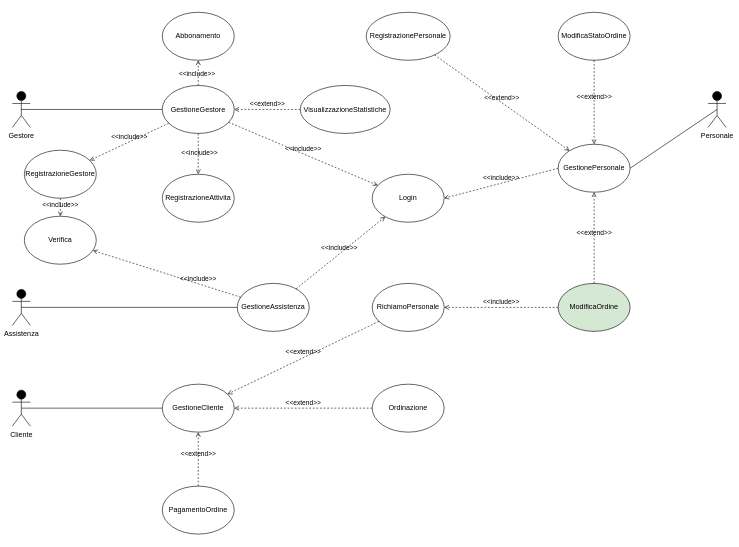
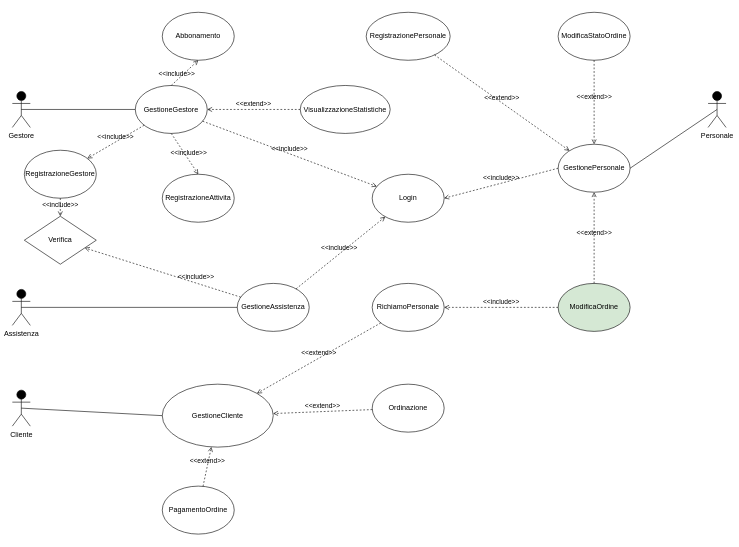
  <mxCell id="0" />
  <mxCell id="1" parent="0" />
  <mxCell id="2" value="Gestore" style="shape=umlActor;html=1;verticalLabelPosition=bottom;verticalAlign=top;align=center;fillColor=#000000;" vertex="1" parent="1"><mxGeometry x="20" y="152" width="30" height="60" as="geometry" /></mxCell>
  <mxCell id="3" value="Cliente" style="shape=umlActor;html=1;verticalLabelPosition=bottom;verticalAlign=top;align=center;fillColor=#000000;" vertex="1" parent="1"><mxGeometry x="20" y="650" width="30" height="60" as="geometry" /></mxCell>
  <mxCell id="4" value="Personale" style="shape=umlActor;html=1;verticalLabelPosition=bottom;verticalAlign=top;align=center;fillColor=#000000;" vertex="1" parent="1"><mxGeometry x="1180" y="152" width="30" height="60" as="geometry" /></mxCell>
  <mxCell id="5" value="Assistenza" style="shape=umlActor;verticalLabelPosition=bottom;verticalAlign=top;html=1;outlineConnect=0;fillColor=#000000;" vertex="1" parent="1"><mxGeometry x="20" y="482" width="30" height="60" as="geometry" /></mxCell>
- <mxCell id="6" value="GestioneGestore" style="ellipse;whiteSpace=wrap;html=1;fillColor=#FFFFFF;" vertex="1" parent="1"><mxGeometry x="270" y="142" width="120" height="80" as="geometry" /></mxCell>
+ <mxCell id="6" value="GestioneGestore" style="ellipse;whiteSpace=wrap;html=1;fillColor=#FFFFFF;" vertex="1" parent="1"><mxGeometry x="225" y="142" width="120" height="80" as="geometry" /></mxCell>
  <mxCell id="7" value="Login" style="ellipse;whiteSpace=wrap;html=1;fillColor=#FFFFFF;" vertex="1" parent="1"><mxGeometry x="620" y="290" width="120" height="80" as="geometry" /></mxCell>
  <mxCell id="8" value="RegistrazioneGestore" style="ellipse;whiteSpace=wrap;html=1;fillColor=#FFFFFF;" vertex="1" parent="1"><mxGeometry x="40" y="250" width="120" height="80" as="geometry" /></mxCell>
  <mxCell id="9" value="GestionePersonale" style="ellipse;whiteSpace=wrap;html=1;fillColor=#FFFFFF;" vertex="1" parent="1"><mxGeometry x="930" y="240" width="120" height="80" as="geometry" /></mxCell>
  <mxCell id="10" value="&amp;lt;&amp;lt;include&amp;gt;&amp;gt;" style="html=1;verticalAlign=bottom;labelBackgroundColor=none;endArrow=open;endFill=0;dashed=1;rounded=0;exitX=0;exitY=0.5;exitDx=0;exitDy=0;entryX=1;entryY=0.5;entryDx=0;entryDy=0;" edge="1" parent="1" source="9" target="7"><mxGeometry width="160" relative="1" as="geometry"><mxPoint x="530" y="60" as="sourcePoint" /><mxPoint x="690" y="60" as="targetPoint" /></mxGeometry></mxCell>
  <mxCell id="11" value="&amp;lt;&amp;lt;include&amp;gt;&amp;gt;" style="html=1;verticalAlign=bottom;labelBackgroundColor=none;endArrow=open;endFill=0;dashed=1;rounded=0;" edge="1" parent="1" source="6" target="7"><mxGeometry width="160" relative="1" as="geometry"><mxPoint x="320" y="120" as="sourcePoint" /><mxPoint x="480" y="120" as="targetPoint" /></mxGeometry></mxCell>
  <mxCell id="12" value="&amp;lt;&amp;lt;include&amp;gt;&amp;gt;" style="html=1;verticalAlign=bottom;labelBackgroundColor=none;endArrow=open;endFill=0;dashed=1;rounded=0;" edge="1" parent="1" source="6" target="8"><mxGeometry width="160" relative="1" as="geometry"><mxPoint x="327.426" y="163.716" as="sourcePoint" /><mxPoint x="417.574" y="118.284" as="targetPoint" /></mxGeometry></mxCell>
  <mxCell id="13" value="" style="endArrow=none;html=1;rounded=0;entryX=0.5;entryY=0.5;entryDx=0;entryDy=0;entryPerimeter=0;exitX=0;exitY=0.5;exitDx=0;exitDy=0;" edge="1" parent="1" source="6" target="2"><mxGeometry width="50" height="50" relative="1" as="geometry"><mxPoint x="370" y="240" as="sourcePoint" /><mxPoint x="420" y="190" as="targetPoint" /></mxGeometry></mxCell>
  <mxCell id="14" value="" style="endArrow=none;html=1;rounded=0;entryX=0.5;entryY=0.5;entryDx=0;entryDy=0;entryPerimeter=0;exitX=1;exitY=0.5;exitDx=0;exitDy=0;" edge="1" parent="1" source="9" target="4"><mxGeometry width="50" height="50" relative="1" as="geometry"><mxPoint x="430" y="480" as="sourcePoint" /><mxPoint x="480" y="430" as="targetPoint" /></mxGeometry></mxCell>
- <mxCell id="15" value="GestioneCliente" style="ellipse;whiteSpace=wrap;html=1;fillColor=#FFFFFF;" vertex="1" parent="1"><mxGeometry x="270" y="640" width="120" height="80" as="geometry" /></mxCell>
+ <mxCell id="15" value="GestioneCliente" style="ellipse;whiteSpace=wrap;html=1;fillColor=#FFFFFF;" vertex="1" parent="1"><mxGeometry x="270" y="640" width="185" height="105" as="geometry" /></mxCell>
  <mxCell id="16" value="" style="endArrow=none;html=1;rounded=0;exitX=0.5;exitY=0.5;exitDx=0;exitDy=0;exitPerimeter=0;entryX=0;entryY=0.5;entryDx=0;entryDy=0;" edge="1" parent="1" source="3" target="15"><mxGeometry width="50" height="50" relative="1" as="geometry"><mxPoint x="430" y="503" as="sourcePoint" /><mxPoint x="480" y="453" as="targetPoint" /></mxGeometry></mxCell>
  <mxCell id="17" value="GestioneAssistenza" style="ellipse;whiteSpace=wrap;html=1;fillColor=#FFFFFF;" vertex="1" parent="1"><mxGeometry x="395" y="472" width="120" height="80" as="geometry" /></mxCell>
  <mxCell id="18" value="" style="endArrow=none;html=1;rounded=0;exitX=0.5;exitY=0.5;exitDx=0;exitDy=0;exitPerimeter=0;entryX=0;entryY=0.5;entryDx=0;entryDy=0;" edge="1" parent="1" source="5" target="17"><mxGeometry width="50" height="50" relative="1" as="geometry"><mxPoint x="430" y="480" as="sourcePoint" /><mxPoint x="480" y="430" as="targetPoint" /></mxGeometry></mxCell>
  <mxCell id="19" value="&amp;lt;&amp;lt;include&amp;gt;&amp;gt;" style="html=1;verticalAlign=bottom;labelBackgroundColor=none;endArrow=open;endFill=0;dashed=1;rounded=0;" edge="1" parent="1" source="17" target="20"><mxGeometry x="-0.429" width="160" relative="1" as="geometry"><mxPoint x="360" y="680" as="sourcePoint" /><mxPoint x="520" y="680" as="targetPoint" /><mxPoint as="offset" /></mxGeometry></mxCell>
- <mxCell id="20" value="Verifica" style="ellipse;whiteSpace=wrap;html=1;fillColor=#FFFFFF;" vertex="1" parent="1"><mxGeometry x="40" y="360" width="120" height="80" as="geometry" /></mxCell>
+ <mxCell id="20" value="Verifica" style="rhombus;whiteSpace=wrap;html=1;fillColor=#FFFFFF;" vertex="1" parent="1"><mxGeometry x="40" y="360" width="120" height="80" as="geometry" /></mxCell>
  <mxCell id="21" value="&amp;lt;&amp;lt;include&amp;gt;&amp;gt;" style="html=1;verticalAlign=bottom;labelBackgroundColor=none;endArrow=open;endFill=0;dashed=1;rounded=0;" edge="1" parent="1" source="17" target="7"><mxGeometry x="-0.024" y="1" width="160" relative="1" as="geometry"><mxPoint x="510" y="330" as="sourcePoint" /><mxPoint x="670" y="330" as="targetPoint" /><Array as="points" /><mxPoint as="offset" /></mxGeometry></mxCell>
  <mxCell id="22" value="Abbonamento" style="ellipse;whiteSpace=wrap;html=1;fillColor=#FFFFFF;" vertex="1" parent="1"><mxGeometry x="270" y="20" width="120" height="80" as="geometry" /></mxCell>
  <mxCell id="23" value="&amp;lt;&amp;lt;include&amp;gt;&amp;gt;" style="html=1;verticalAlign=bottom;labelBackgroundColor=none;endArrow=open;endFill=0;dashed=1;rounded=0;exitX=0.5;exitY=0;exitDx=0;exitDy=0;entryX=0.5;entryY=1;entryDx=0;entryDy=0;" edge="1" parent="1" source="6" target="22"><mxGeometry x="-0.532" y="2" width="160" relative="1" as="geometry"><mxPoint x="360" y="330" as="sourcePoint" /><mxPoint x="520" y="330" as="targetPoint" /><mxPoint as="offset" /></mxGeometry></mxCell>
  <mxCell id="24" value="RegistrazioneAttivita" style="ellipse;whiteSpace=wrap;html=1;fillColor=#FFFFFF;" vertex="1" parent="1"><mxGeometry x="270" y="290" width="120" height="80" as="geometry" /></mxCell>
  <mxCell id="25" value="&amp;lt;&amp;lt;include&amp;gt;&amp;gt;" style="html=1;verticalAlign=bottom;labelBackgroundColor=none;endArrow=open;endFill=0;dashed=1;rounded=0;exitX=0.5;exitY=1;exitDx=0;exitDy=0;entryX=0.5;entryY=0;entryDx=0;entryDy=0;" edge="1" parent="1" target="24" source="6"><mxGeometry x="0.232" y="2" width="160" relative="1" as="geometry"><mxPoint x="335" y="270" as="sourcePoint" /><mxPoint x="520" y="418" as="targetPoint" /><mxPoint as="offset" /></mxGeometry></mxCell>
  <mxCell id="26" value="RegistrazionePersonale" style="ellipse;whiteSpace=wrap;html=1;fillColor=#FFFFFF;" vertex="1" parent="1"><mxGeometry x="610" y="20" width="140" height="80" as="geometry" /></mxCell>
  <mxCell id="27" value="VisualizzazioneStatistiche" style="ellipse;whiteSpace=wrap;html=1;fillColor=#FFFFFF;" vertex="1" parent="1"><mxGeometry x="500" y="142" width="150" height="80" as="geometry" /></mxCell>
  <mxCell id="28" value="Ordinazione" style="ellipse;whiteSpace=wrap;html=1;fillColor=#FFFFFF;" vertex="1" parent="1"><mxGeometry x="620" y="640" width="120" height="80" as="geometry" /></mxCell>
  <mxCell id="29" value="PagamentoOrdine" style="ellipse;whiteSpace=wrap;html=1;fillColor=#FFFFFF;" vertex="1" parent="1"><mxGeometry x="270" y="810" width="120" height="80" as="geometry" /></mxCell>
  <mxCell id="30" value="&amp;lt;&amp;lt;extend&amp;gt;&amp;gt;" style="html=1;verticalAlign=bottom;labelBackgroundColor=none;endArrow=open;endFill=0;dashed=1;rounded=0;" edge="1" parent="1" source="27" target="6"><mxGeometry width="160" relative="1" as="geometry"><mxPoint x="520" y="210" as="sourcePoint" /><mxPoint x="705" y="192" as="targetPoint" /></mxGeometry></mxCell>
  <mxCell id="31" value="&amp;lt;&amp;lt;extend&amp;gt;&amp;gt;" style="html=1;verticalAlign=bottom;labelBackgroundColor=none;endArrow=open;endFill=0;dashed=1;rounded=0;" edge="1" parent="1" source="29" target="15"><mxGeometry width="160" relative="1" as="geometry"><mxPoint x="510" y="620" as="sourcePoint" /><mxPoint x="670" y="620" as="targetPoint" /></mxGeometry></mxCell>
  <mxCell id="32" value="&amp;lt;&amp;lt;include&amp;gt;&amp;gt;" style="html=1;verticalAlign=bottom;labelBackgroundColor=none;endArrow=open;endFill=0;dashed=1;rounded=0;exitX=0.5;exitY=1;exitDx=0;exitDy=0;entryX=0.5;entryY=0;entryDx=0;entryDy=0;" edge="1" parent="1" source="8" target="20"><mxGeometry x="0.333" width="160" relative="1" as="geometry"><mxPoint x="160" y="340" as="sourcePoint" /><mxPoint x="320" y="340" as="targetPoint" /><mxPoint as="offset" /></mxGeometry></mxCell>
  <mxCell id="33" value="RichiamoPersonale" style="ellipse;whiteSpace=wrap;html=1;fillColor=#FFFFFF;" vertex="1" parent="1"><mxGeometry x="620" y="472" width="120" height="80" as="geometry" /></mxCell>
  <mxCell id="34" value="&amp;lt;&amp;lt;extend&amp;gt;&amp;gt;" style="html=1;verticalAlign=bottom;labelBackgroundColor=none;endArrow=open;endFill=0;dashed=1;rounded=0;" edge="1" parent="1" source="33" target="15"><mxGeometry width="160" relative="1" as="geometry"><mxPoint x="280" y="800" as="sourcePoint" /><mxPoint x="440" y="800" as="targetPoint" /></mxGeometry></mxCell>
  <mxCell id="35" value="ModificaOrdine" style="ellipse;whiteSpace=wrap;html=1;fillColor=#d5e8d4;" vertex="1" parent="1"><mxGeometry x="930" y="472" width="120" height="80" as="geometry" /></mxCell>
  <mxCell id="36" value="&amp;lt;&amp;lt;extend&amp;gt;&amp;gt;" style="html=1;verticalAlign=bottom;labelBackgroundColor=none;endArrow=open;endFill=0;dashed=1;rounded=0;" edge="1" parent="1" source="35" target="9"><mxGeometry width="160" relative="1" as="geometry"><mxPoint x="1050" y="270" as="sourcePoint" /><mxPoint x="1210" y="270" as="targetPoint" /></mxGeometry></mxCell>
  <mxCell id="37" value="&amp;lt;&amp;lt;include&amp;gt;&amp;gt;" style="html=1;verticalAlign=bottom;labelBackgroundColor=none;endArrow=open;endFill=0;dashed=1;rounded=0;exitX=0;exitY=0.5;exitDx=0;exitDy=0;entryX=1;entryY=0.5;entryDx=0;entryDy=0;" edge="1" parent="1" source="35" target="33"><mxGeometry width="160" relative="1" as="geometry"><mxPoint x="930" y="480" as="sourcePoint" /><mxPoint x="1090" y="480" as="targetPoint" /></mxGeometry></mxCell>
  <mxCell id="38" value="ModificaStatoOrdine" style="ellipse;whiteSpace=wrap;html=1;fillColor=#FFFFFF;" vertex="1" parent="1"><mxGeometry x="930" y="20" width="120" height="80" as="geometry" /></mxCell>
  <mxCell id="39" value="&amp;lt;&amp;lt;extend&amp;gt;&amp;gt;" style="html=1;verticalAlign=bottom;labelBackgroundColor=none;endArrow=open;endFill=0;dashed=1;rounded=0;" edge="1" parent="1" source="38" target="9"><mxGeometry width="160" relative="1" as="geometry"><mxPoint x="1080" y="320" as="sourcePoint" /><mxPoint x="1240" y="320" as="targetPoint" /></mxGeometry></mxCell>
  <mxCell id="40" value="&amp;lt;&amp;lt;extend&amp;gt;&amp;gt;" style="html=1;verticalAlign=bottom;labelBackgroundColor=none;endArrow=open;endFill=0;dashed=1;rounded=0;" edge="1" parent="1" source="28" target="15"><mxGeometry width="160" relative="1" as="geometry"><mxPoint x="330" y="760" as="sourcePoint" /><mxPoint x="490" y="760" as="targetPoint" /></mxGeometry></mxCell>
  <mxCell id="41" value="&amp;lt;&amp;lt;extend&amp;gt;&amp;gt;" style="html=1;verticalAlign=bottom;labelBackgroundColor=none;endArrow=open;endFill=0;dashed=1;rounded=0;" edge="1" parent="1" source="26" target="9"><mxGeometry width="160" relative="1" as="geometry"><mxPoint x="800" y="120" as="sourcePoint" /><mxPoint x="1010" y="300" as="targetPoint" /></mxGeometry></mxCell>
